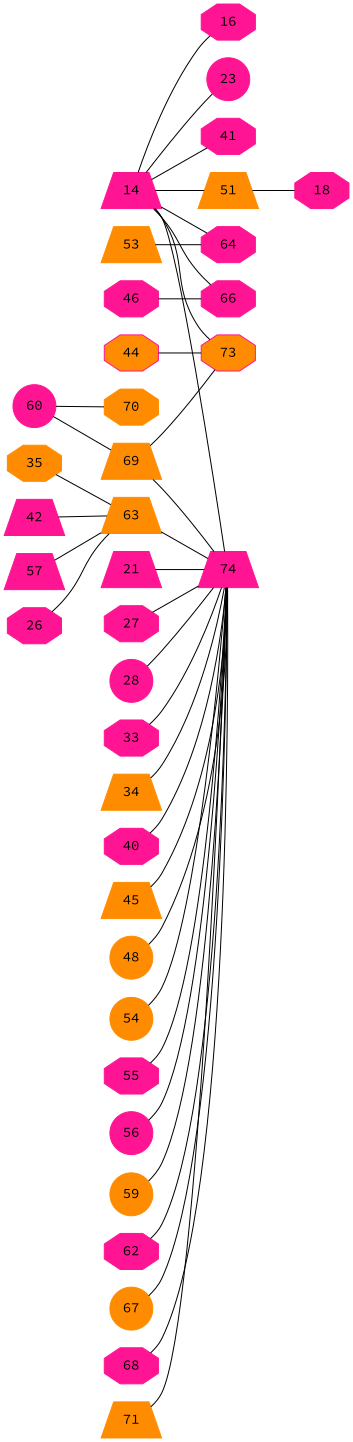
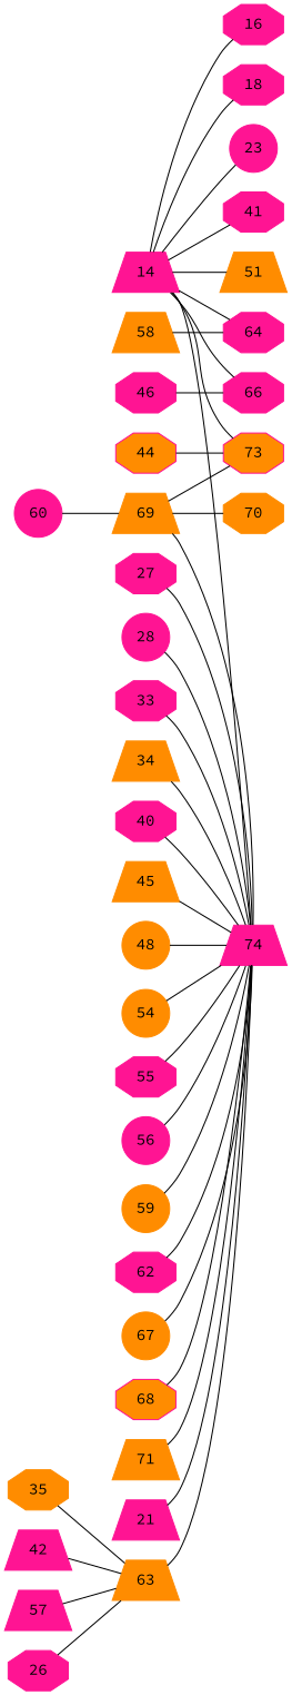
  graph {
    fontname="Source Code Pro"
    rankdir=LR
    node [color=deeppink fontname="Source Code Pro" shape=octagon style=filled]
    edge [fontname="Source Code Pro"]
    14 [shape=trapezium super="+13+6"]
    16
    18
    23 [shape=circle]
    41
    51 [color=darkorange shape=trapezium super="+32"]
    64 [super="+15"]
    66 [super="+36"]
    73 [fillcolor=darkorange super="+25+31"]
    74 [shape=trapezium super="+53+72+24+65"]
    21 [shape=trapezium]
    63 [color=darkorange shape=trapezium super="+50"]
    26
    27
    28 [shape=circle]
    33
    34 [color=darkorange shape=trapezium]
    35 [color=darkorange]
    40
    42 [shape=trapezium]
    44 [fillcolor=darkorange]
    45 [color=darkorange shape=trapezium]
    46
    48 [color=darkorange shape=circle]
    54 [color=darkorange shape=circle]
    55
    56 [shape=circle]
    57 [shape=trapezium super="+47"]
-   58 [color=darkorange shape=trapezium label=53]
+   58 [color=darkorange shape=trapezium]
    59 [color=darkorange shape=circle]
    69 [color=darkorange shape=trapezium super="+43+12+39"]
    70 [color=darkorange]
    60 [shape=circle]
    62 [super="+49"]
    67 [color=darkorange shape=circle]
-   68
+   68 [fillcolor=darkorange]
    71 [color=darkorange shape=trapezium]
    14 -- 16
-   51 -- 18
+   14 -- 18
    14 -- 23
    14 -- 41
    14 -- 51
    14 -- 64 [weight=2]
    14 -- 66 [weight=2]
    14 -- 73 [weight=2]
    14 -- 74 [weight=7]
    21 -- 74
    63 -- 74 [weight=6]
    26 -- 63
    27 -- 74
    28 -- 74
    33 -- 74
    34 -- 74
    35 -- 63
    40 -- 74
    42 -- 63
    44 -- 73
    45 -- 74
    46 -- 66
    48 -- 74
    54 -- 74
    55 -- 74
    56 -- 74
    57 -- 63
    58 -- 64
    59 -- 74
    69 -- 73 [weight=2]
    69 -- 74 [weight=2]
-   60 -- 70
+   69 -- 70
    60 -- 69
    62 -- 74
    67 -- 74
    68 -- 74
    71 -- 74
  }
